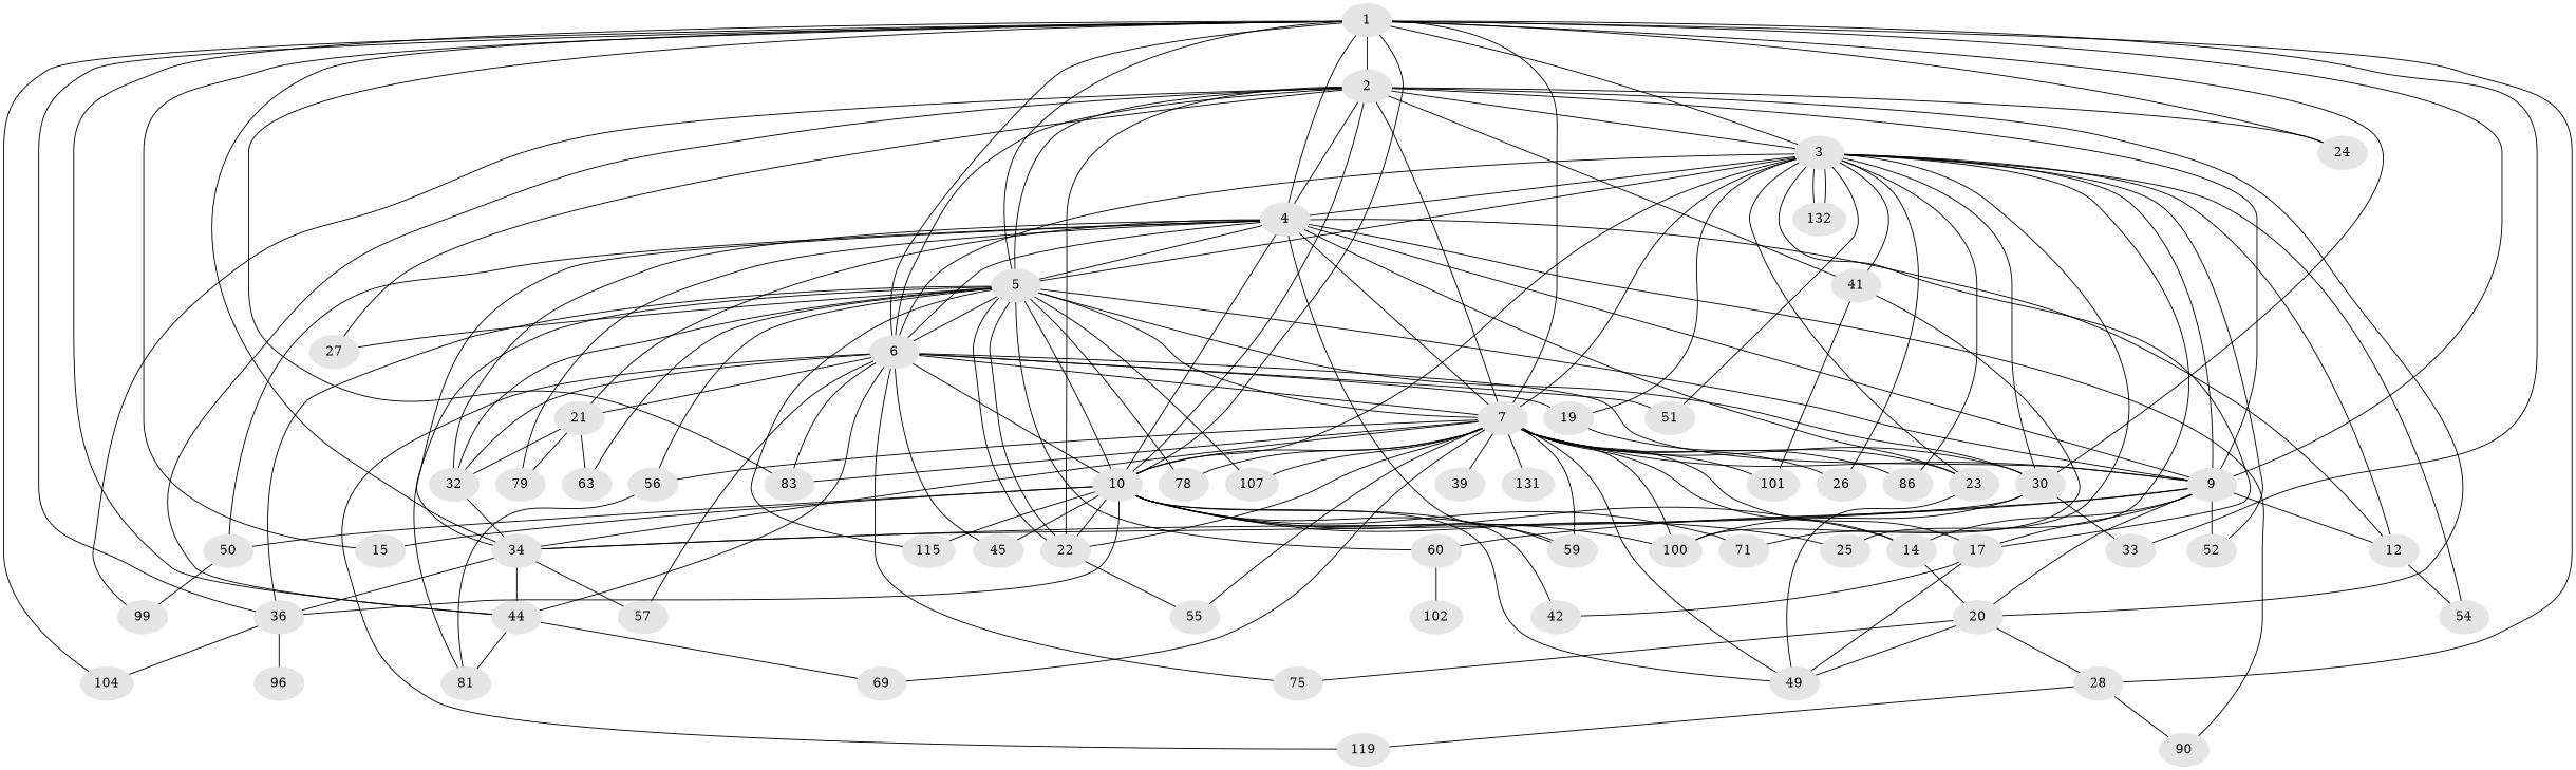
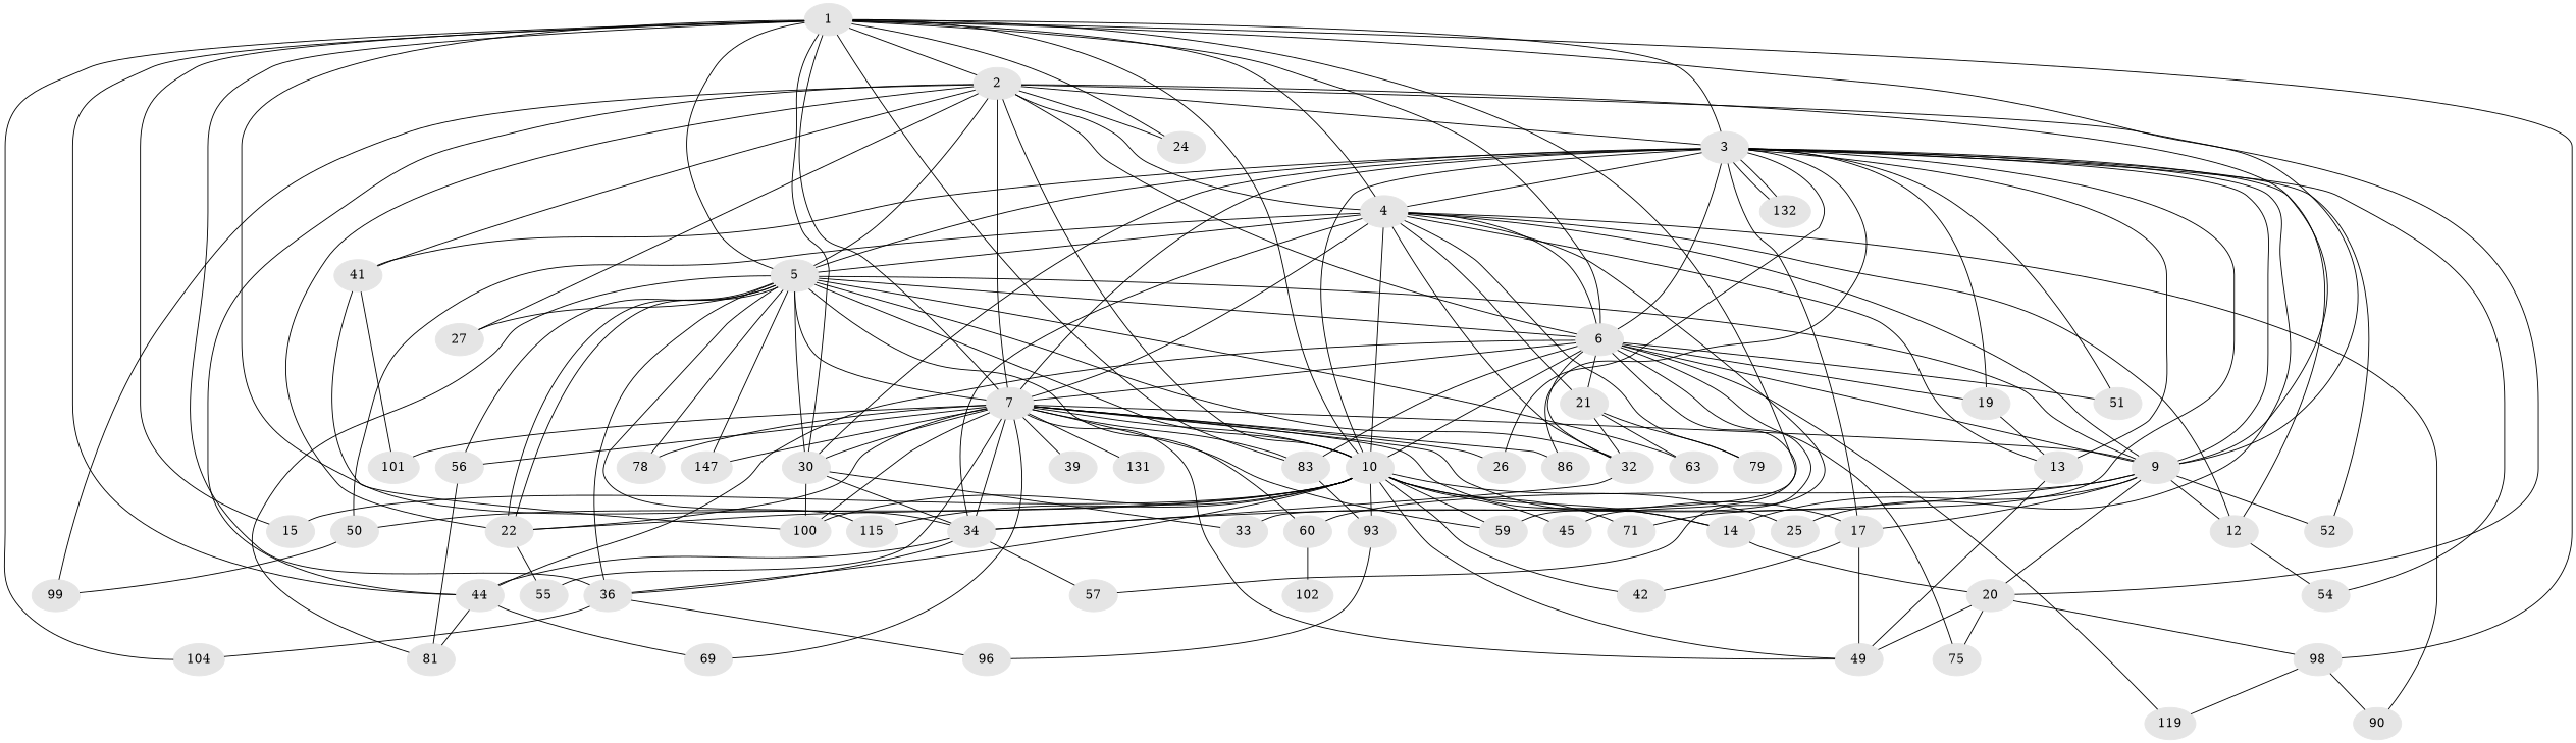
  graph {
    node [color=gray90 style=filled]
    1 [super="+18+94"]
    2 [super="+62+72+16+73+95+82+40"]
    3 [super="+43+80+97+124+61"]
    4
    5 [super="+38"]
    6
    7 [super="+8"]
    9 [super="+31"]
    10 [super="+13+11+37"]
    15
    24 [super="+77"]
-   28
+   28 [label=98]
    30 [super="+48+50+91"]
    33
    34 [super="+110+47+58+57"]
    36 [super="+120"]
    44 [super="+125"]
    83 [super="+128"]
    104
    20 [super="+29"]
    22 [super="+68+46+103"]
    27
    41
    99
    12
    17 [super="+117"]
    19 [super="+126"]
-   23
+   23 [label=13]
    25
    26
    51
    52
    n33 [label=54]
    71 [super="+108"]
    86
    132
    21
    32 [super="+121+106"]
    59 [super="+89"]
    n40 [label=50]
    79
    90
    56
    60
    63
    78
    81 [super="+105"]
-   107
+   107 [label=147]
    115
    45
    n51 [label=57]
    75
    119
    101
    14 [super="+35"]
    39
    49 [super="+109+74"]
    55
    69
    131
    100 [super="+113"]
    42
+   93
    96
    102
    1 -- 2 [weight=4]
    1 -- 3
    1 -- 4
    1 -- 5 [weight=2]
    1 -- 6
    1 -- 7 [weight=3]
    1 -- 9
    1 -- 10
    1 -- 15
    1 -- 24
    1 -- 28
    1 -- 30
    1 -- 33
    1 -- 34 [weight=2]
    1 -- 36
    1 -- 44
    1 -- 83
    1 -- 104
    2 -- 3
    2 -- 4 [weight=2]
    2 -- 5 [weight=3]
    2 -- 6 [weight=2]
    2 -- 7 [weight=5]
    2 -- 9 [weight=3]
    2 -- 10
    2 -- 24
    2 -- 44 [weight=2]
    2 -- 20
    2 -- 22
    2 -- 27
    2 -- 41
    2 -- 99
    3 -- 4
    3 -- 5 [weight=2]
    3 -- 6
    3 -- 7 [weight=3]
    3 -- 9
    3 -- 10 [weight=2]
    3 -- 30 [weight=3]
    3 -- 41
    3 -- 12
    3 -- 17
    3 -- 19
    3 -- 23
    3 -- 25
    3 -- 26 [weight=2]
    3 -- 51
    3 -- 52
    3 -- n33
    3 -- 71
    3 -- 86
    3 -- 132
    3 -- 132
    4 -- 5
    4 -- 6
    4 -- 7 [weight=2]
    4 -- 9
    4 -- 10
    4 -- 34 [weight=2]
    4 -- 12
    4 -- 23
    4 -- 21
    4 -- 32
    4 -- 59
    4 -- n40
    4 -- 79
    4 -- 90
    5 -- 6
    5 -- 7 [weight=2]
    5 -- 9
    5 -- 10
    5 -- 30 [weight=2]
    5 -- 36 [weight=2]
    5 -- 22
    5 -- 22
    5 -- 27
    5 -- 32
    5 -- 56
    5 -- 60
    5 -- 63
    5 -- 78
    5 -- 81
    5 -- 107
    5 -- 115
    6 -- 7 [weight=2]
    6 -- 9 [weight=2]
    6 -- 10
    6 -- 44
    6 -- 83
    6 -- 19
    6 -- 51
    6 -- 21
    6 -- 32
    6 -- 45
    6 -- n51
    6 -- 75
    6 -- 119
    7 -- 9 [weight=2]
    7 -- 10 [weight=4]
    7 -- 30 [weight=2]
    7 -- 34
    7 -- 83
    7 -- 22
    7 -- 17
    7 -- 26
    7 -- 86
    7 -- 59
    7 -- 56
    7 -- 78
    7 -- 107
    7 -- 101
    7 -- 14 [weight=2]
    7 -- 39 [weight=2]
    7 -- 49
    7 -- 55
    7 -- 69
    7 -- 131 [weight=2]
    7 -- 100
    9 -- 34
    9 -- 20
    9 -- 12
    9 -- 17
    9 -- 52
    9 -- 60
    9 -- 14
    10 -- 15
    10 -- 36
    10 -- 22
    10 -- 25
    10 -- 71 [weight=2]
    10 -- 59
    10 -- n40
    10 -- 115
    10 -- 45
    10 -- 14
    10 -- 49
    10 -- 100
    10 -- 42
+   10 -- 93
    28 -- 90
    28 -- 119
    30 -- 33
    30 -- 34
    30 -- 100
    34 -- 36
    34 -- 44 [weight=2]
    34 -- n51
    36 -- 104
    36 -- 96
    44 -- 81
    44 -- 69
+   83 -- 93
    20 -- 28
    20 -- 75
    20 -- 49
    22 -- 55
    41 -- 101
    41 -- 100
    12 -- n33
    17 -- 49
    17 -- 42
    19 -- 23
    23 -- 49
    21 -- 32
    21 -- 79
    21 -- 63
    32 -- 34
    n40 -- 99
    56 -- 81
    60 -- 102
    14 -- 20
+   93 -- 96
  }
